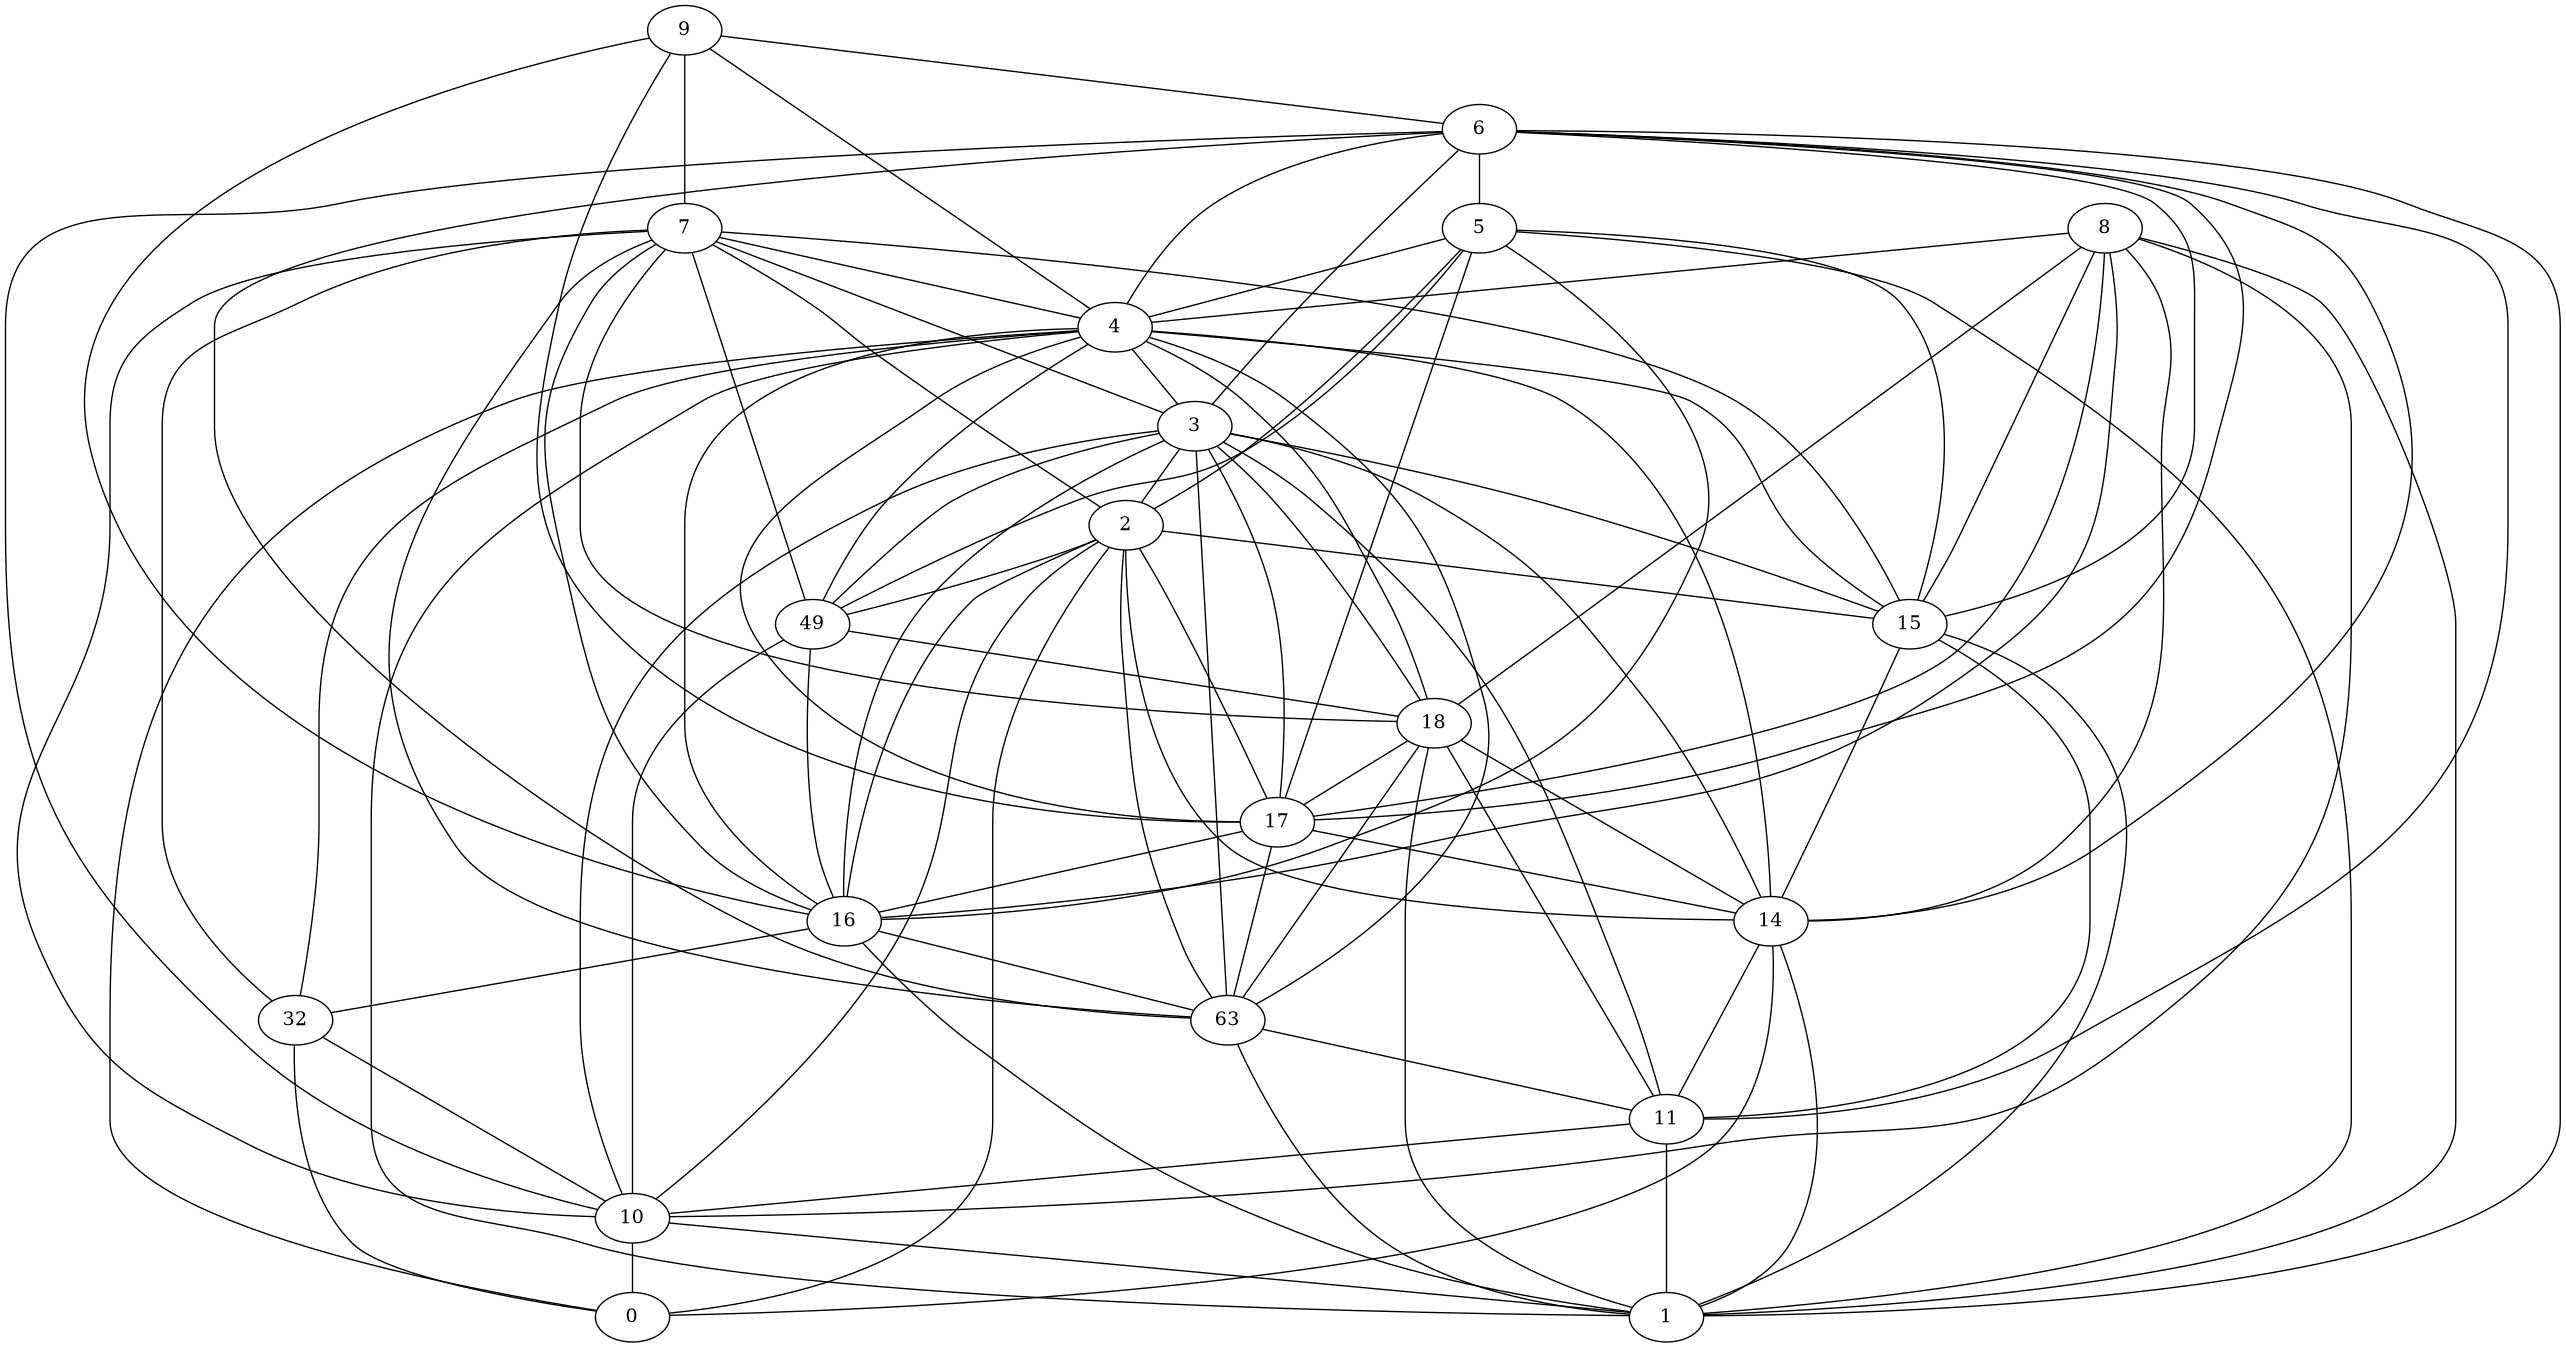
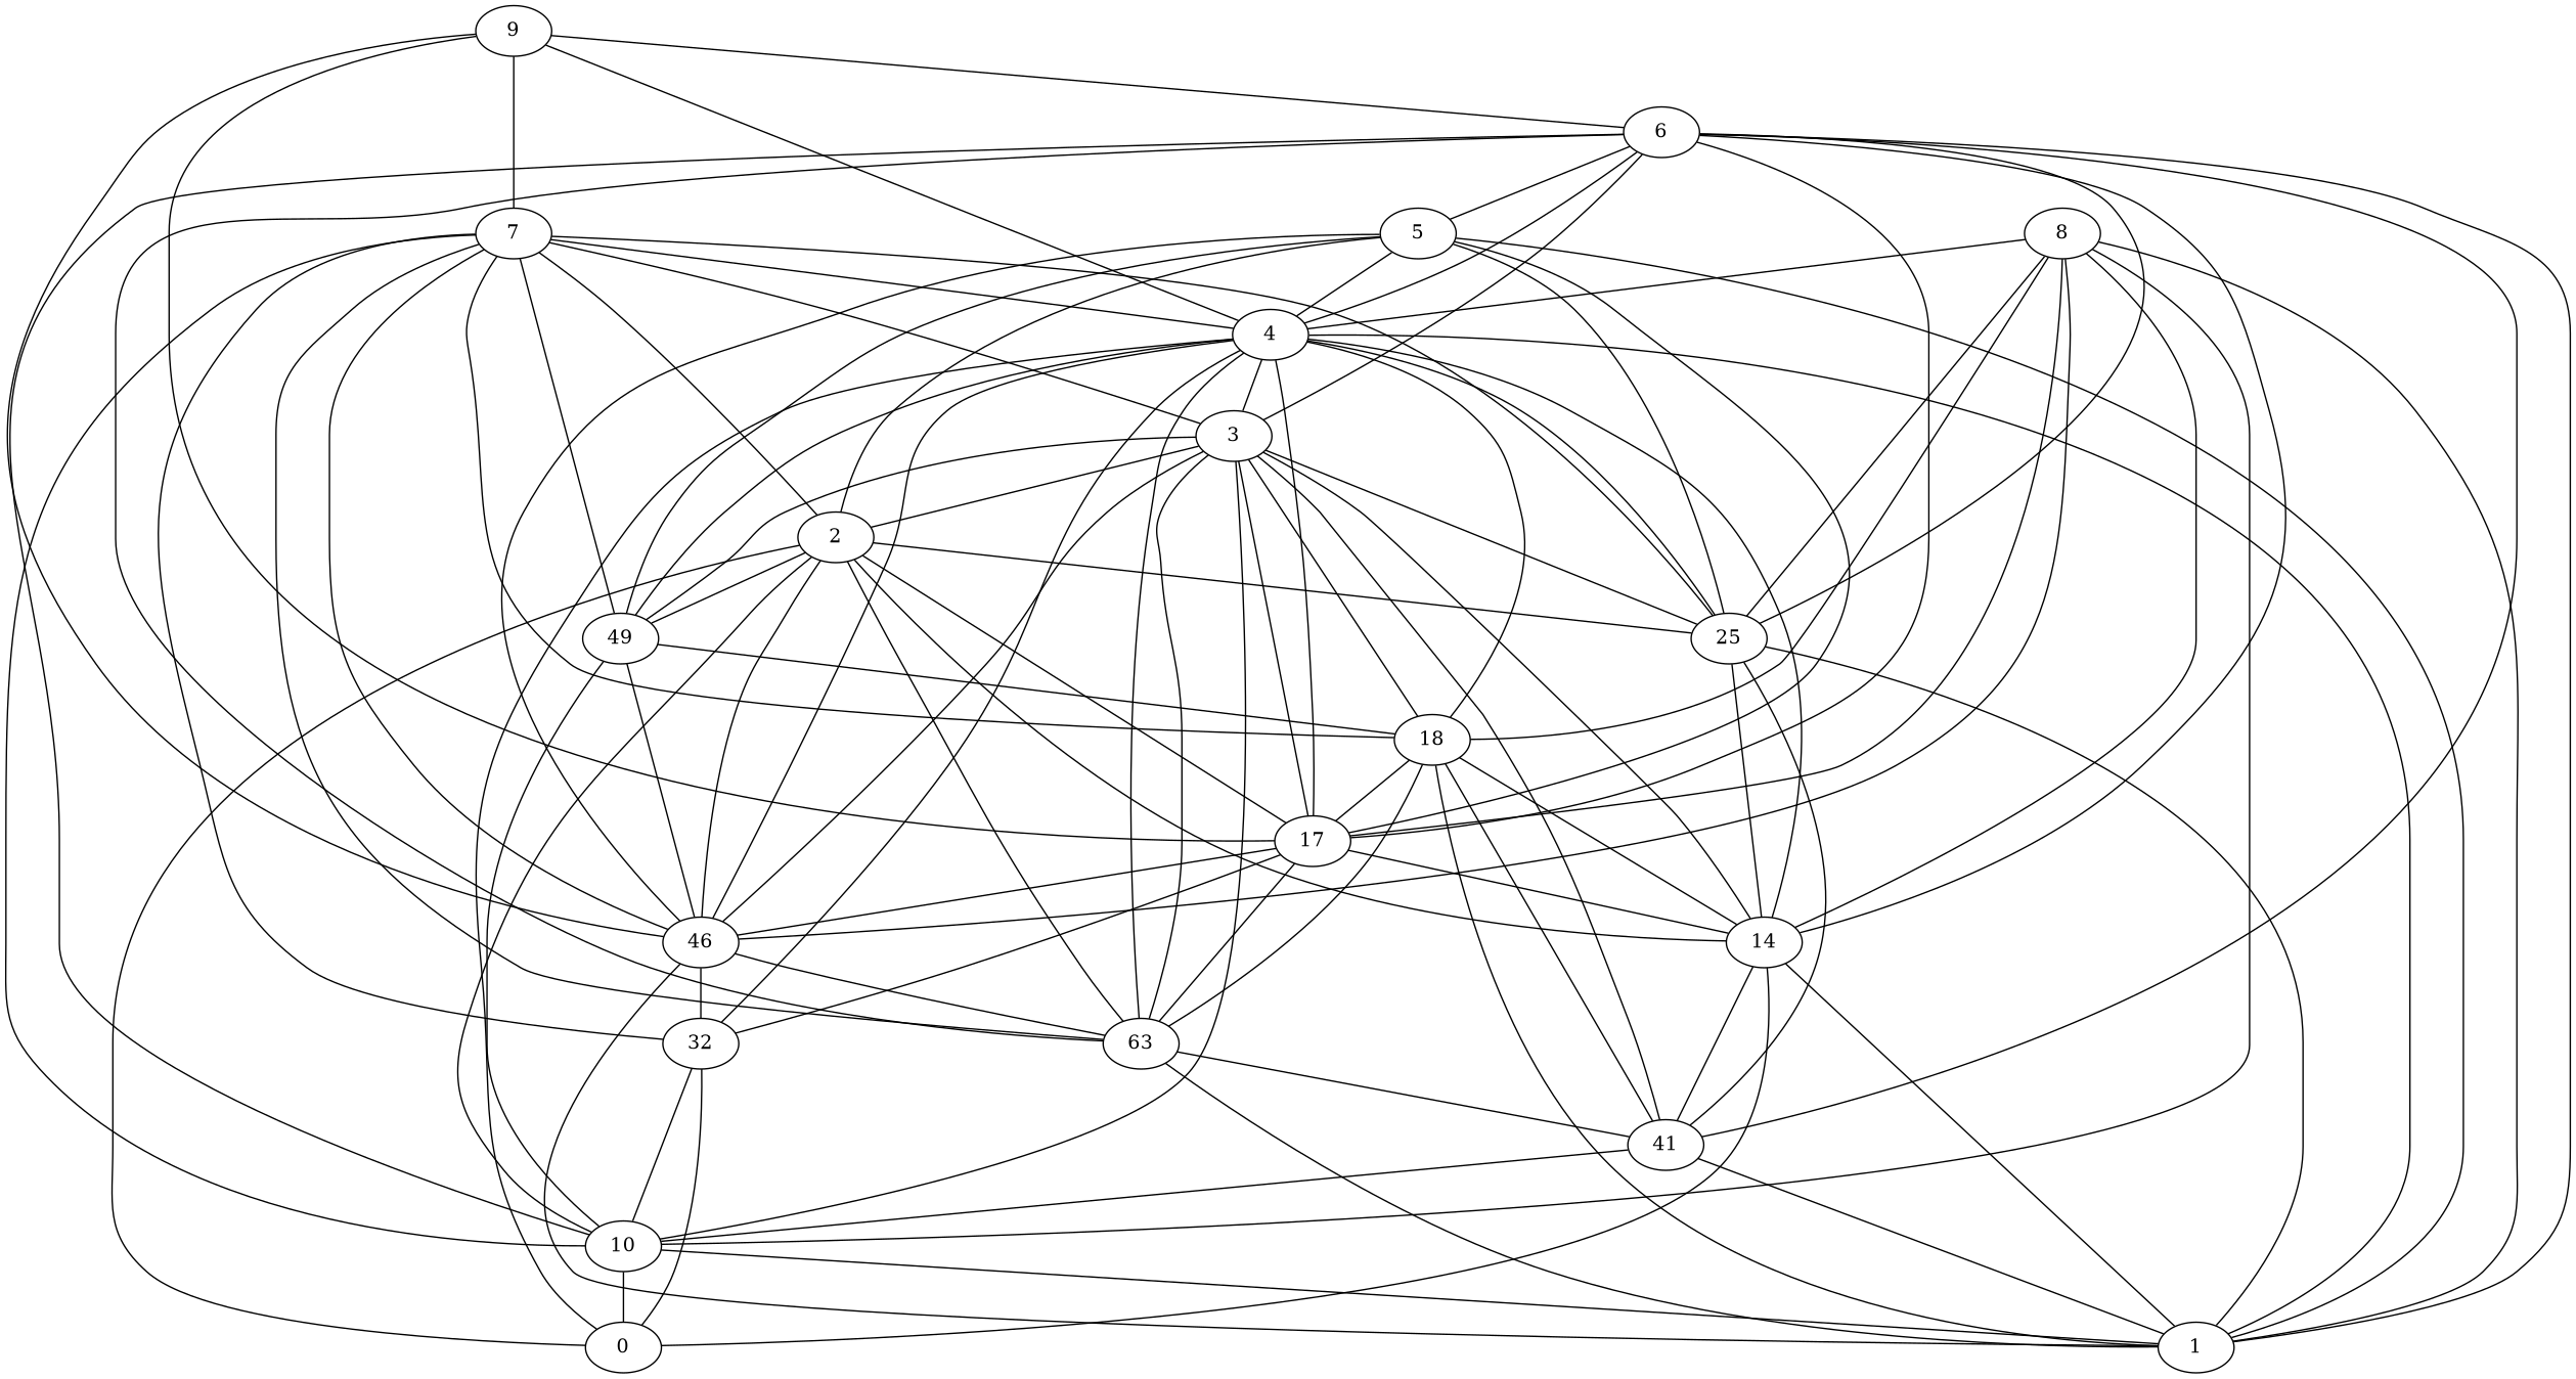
  digraph {
    edge [color=black dir=none]
    n1 [label=32]
    0
    10
    3
    17
    n6 [label=63]
-   16
+   16 [label=46]
    1
    n9 [label=49]
-   11
+   11 [label=41]
    18
    2
-   15
+   15 [label=25]
    14
    5
    4
    6
    8
    7
    9
    subgraph sub_1 {
      n1
      0
      10
      3
      17
      n6
      16
      1
      n9
      11
      18
      2
      15
      14
      5
      4
      6
      8
      7
      9
    }
    n1 -> 0
    n1 -> 10
    10 -> 0
    10 -> 1
    3 -> 10
    3 -> 17
    3 -> n6
    3 -> 16
    3 -> n9
    3 -> 11
    3 -> 18
    3 -> 2
    3 -> 15
    3 -> 14
+   17 -> n1
    17 -> n6
    17 -> 16
    17 -> 14
    n6 -> 1
    n6 -> 11
    16 -> n1
    16 -> n6
    16 -> 1
    n9 -> 10
    n9 -> 16
    n9 -> 18
    11 -> 10
    11 -> 1
    18 -> 17
    18 -> n6
    18 -> 1
    18 -> 11
    18 -> 14
    2 -> 0
    2 -> 10
    2 -> 17
    2 -> n6
    2 -> 16
    2 -> n9
    2 -> 15
    2 -> 14
    15 -> 1
    15 -> 11
    15 -> 14
    14 -> 0
    14 -> 1
    14 -> 11
    5 -> 17
    5 -> 16
    5 -> 1
    5 -> n9
    5 -> 2
    5 -> 15
    5 -> 4
    4 -> n1
    4 -> 0
    4 -> 3
    4 -> 17
    4 -> n6
    4 -> 16
    4 -> 1
    4 -> n9
    4 -> 18
    4 -> 15
    4 -> 14
    6 -> 10
    6 -> 3
    6 -> 17
    6 -> n6
    6 -> 1
    6 -> 11
    6 -> 15
    6 -> 14
    6 -> 5
    6 -> 4
    8 -> 10
    8 -> 17
    8 -> 16
    8 -> 1
    8 -> 18
    8 -> 15
    8 -> 14
    8 -> 4
    7 -> n1
    7 -> 10
    7 -> 3
    7 -> n6
    7 -> 16
    7 -> n9
    7 -> 18
    7 -> 2
    7 -> 15
    7 -> 4
    9 -> 17
    9 -> 16
    9 -> 4
    9 -> 6
    9 -> 7
  }
